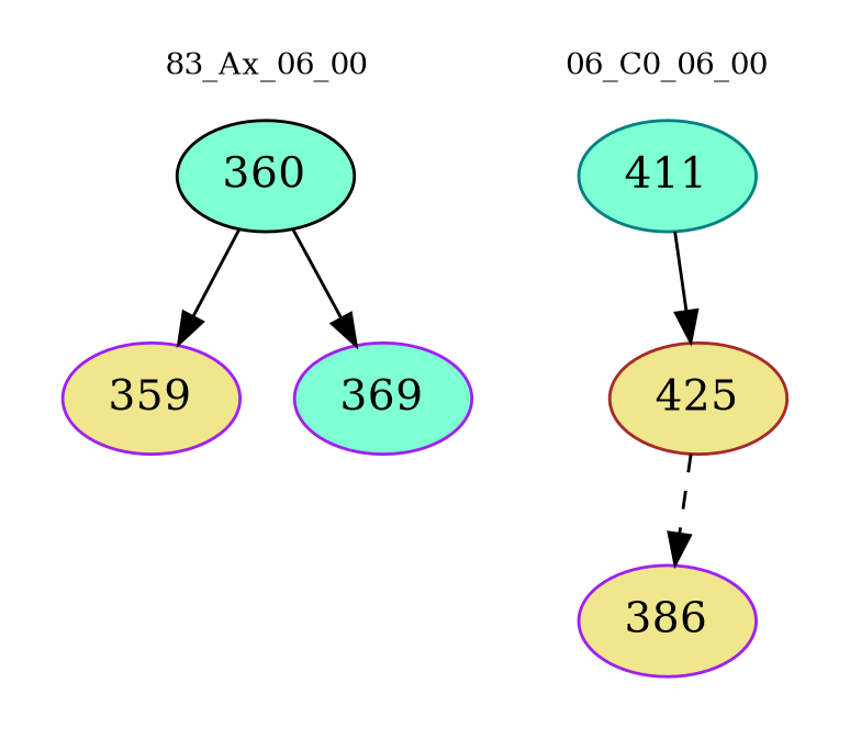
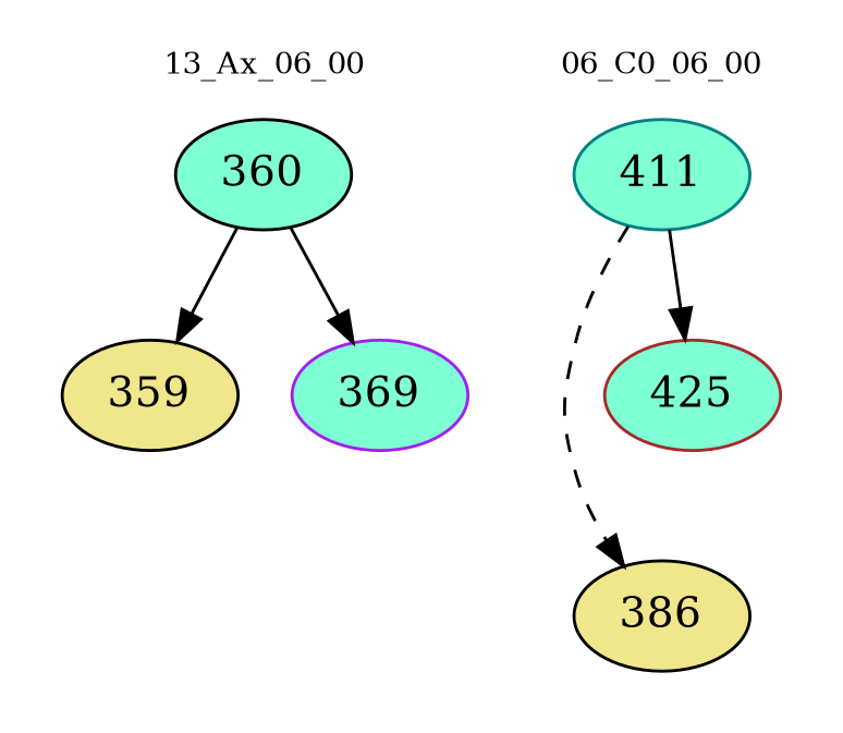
  digraph {
    node [color=black fillcolor=aquamarine style=filled]
    edge [color=black style=solid]
    n1 [label=360]
-   n2 [color=purple fillcolor=khaki label=359]
+   n2 [fillcolor=khaki label=359]
    n3 [color=purple label=369]
    n4 [color=teal label=411]
-   n5 [color=purple fillcolor=khaki label=386]
-   n6 [color=brown fillcolor=khaki label=425]
+   n5 [fillcolor=khaki label=386]
+   n6 [color=brown label=425]
    subgraph cluster_1 {
      color=white
      fontsize=10
-     label="83_Ax_06_00"
+     label="13_Ax_06_00"
      n1
      n2
      n3
    }
    subgraph cluster_2 {
      color=white
      fontsize=10
      label="06_C0_06_00"
      n4
      n5
      n6
    }
    n1 -> n2
    n1 -> n3
-   n6 -> n5 [style=dashed]
+   n4 -> n5 [style=dashed]
    n4 -> n6
  }
